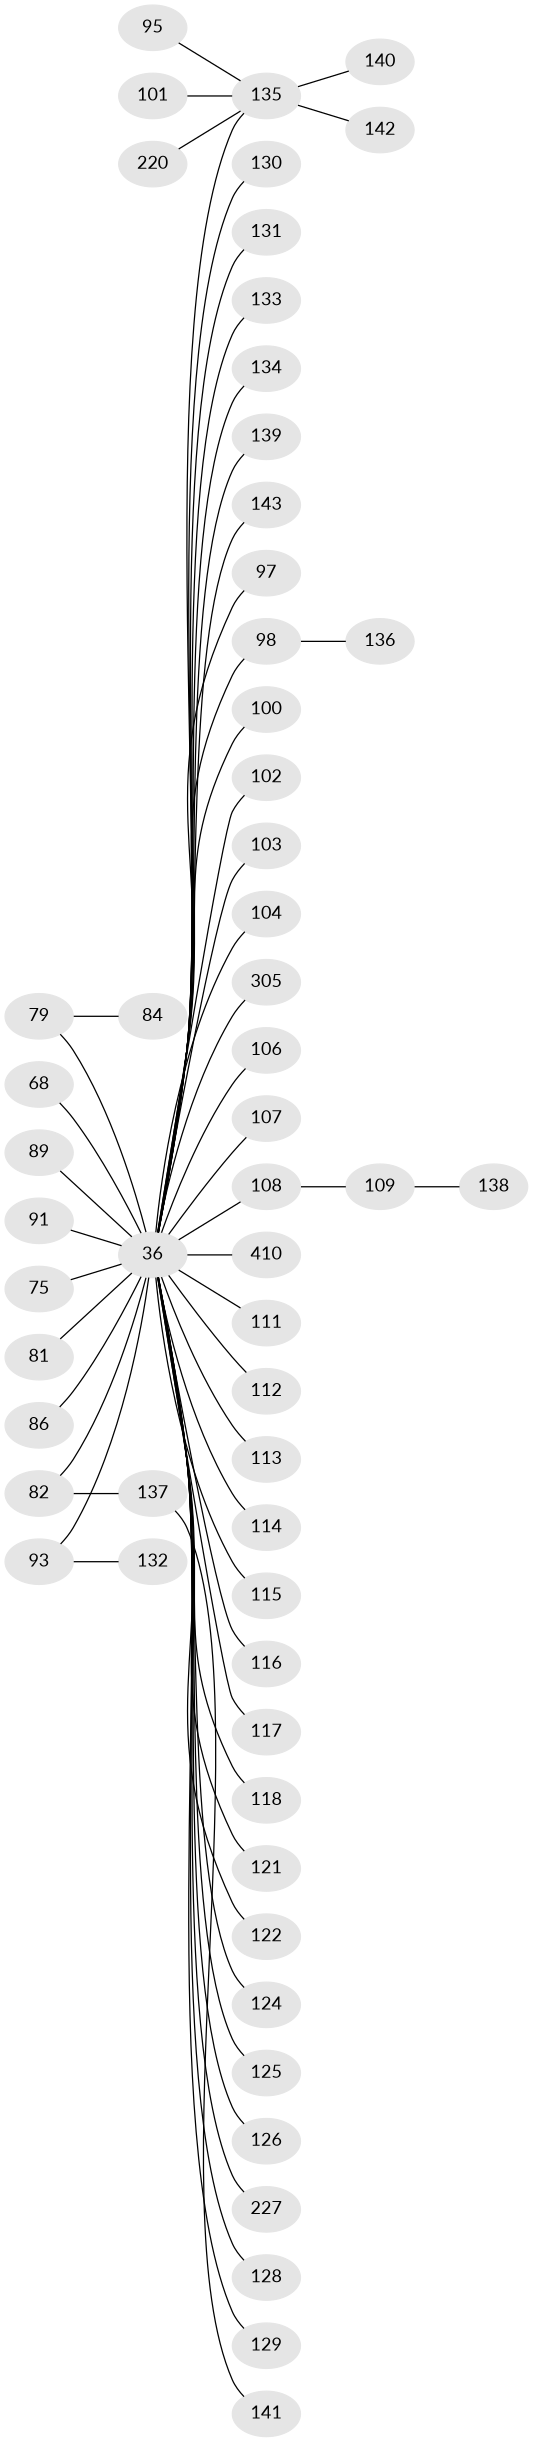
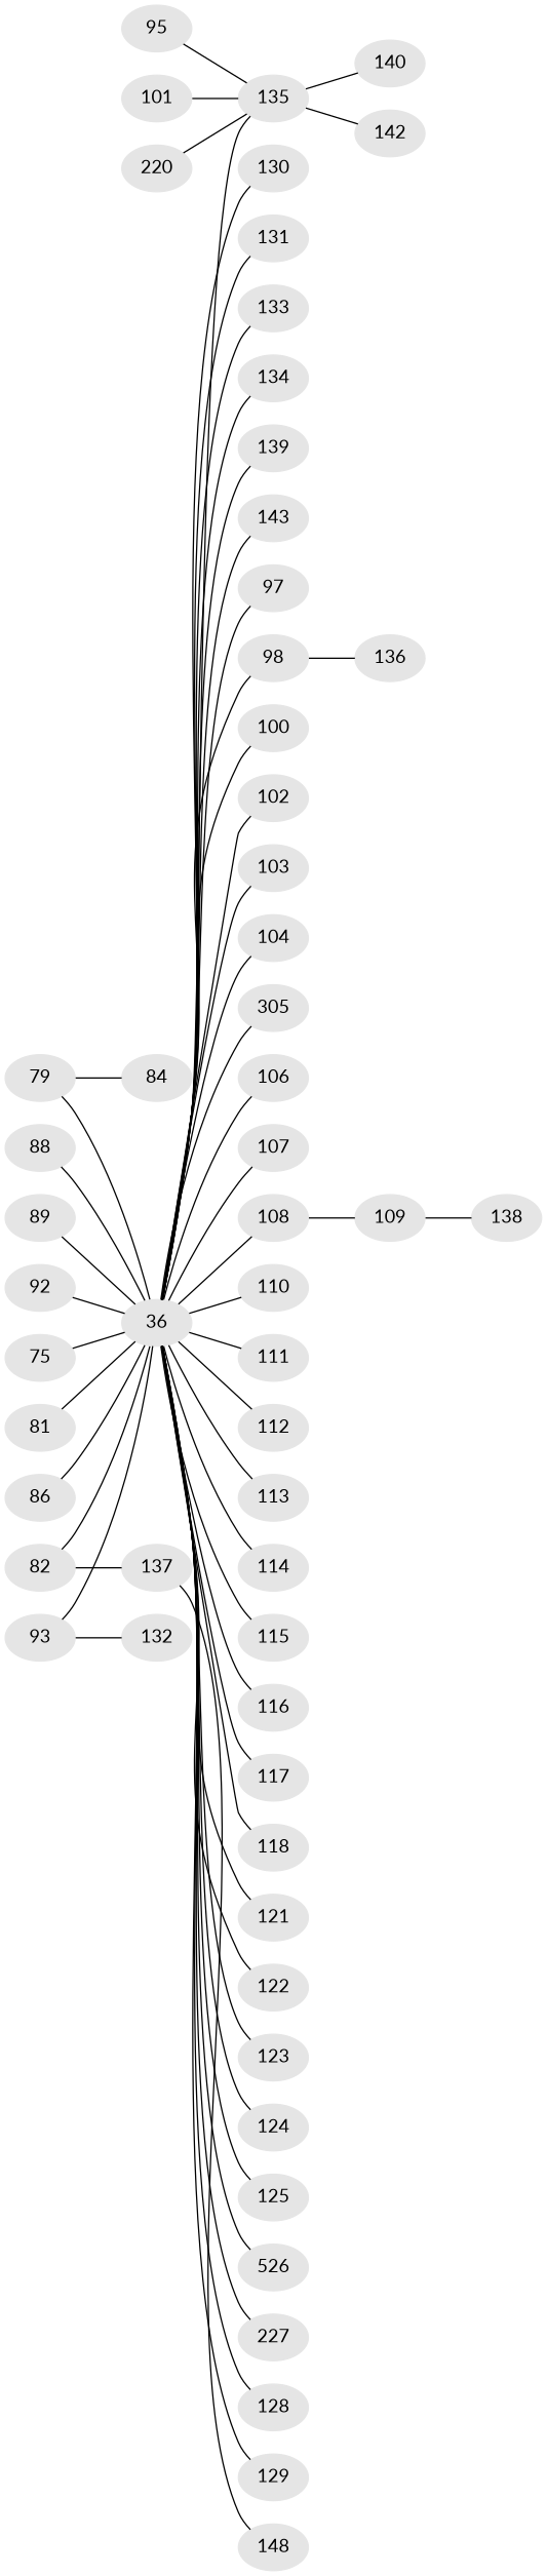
  graph {
    fontname=Lato
    rankdir=LR
    node [color=gray90 fontname=Lato style=filled]
    edge [fontname=Lato]
    n1 [label=36 super="+87+59+68+55+69+73+90+80+65+71+67+66+94+78"]
    135 [super="+119"]
    97
    98
    100
    102
    103
    104
    n9 [label=305]
    106
    107
    108 [super="+99"]
-   110 [label=410]
+   110
    111
    112
    113
    114
    115
    116
    117
    118
    121
    122
+   123
    124
    125
-   126 [super="+62+63"]
+   126 [super="+62+63" label=526]
    n28 [label=227]
    128
    129
    130
    131
    133
    134
    139
    143
    75
    79
    84
    81
    82
    137
-   141
+   141 [label=148]
    86
-   88 [label=68]
+   88
    89
-   91
+   91 [label=92]
    93
    132
    140
    142
    95
    136
    109
    101
    138
    n57 [label=220]
    n1 -- 135
    n1 -- 97
    n1 -- 98
    n1 -- 100
    n1 -- 102
    n1 -- 103
    n1 -- 104
    n1 -- n9
    n1 -- 106
    n1 -- 107
    n1 -- 108
    n1 -- 110
    n1 -- 111
    n1 -- 112
    n1 -- 113
    n1 -- 114
    n1 -- 115
    n1 -- 116
    n1 -- 117
    n1 -- 118
    n1 -- 121
    n1 -- 122
+   n1 -- 123
    n1 -- 124
    n1 -- 125
    n1 -- 126
    n1 -- n28
    n1 -- 128
    n1 -- 129
    n1 -- 130
    n1 -- 131
    n1 -- 133
    n1 -- 134
    n1 -- 139
    n1 -- 143
    135 -- 140
    135 -- 142
    98 -- 136
    108 -- 109
    75 -- n1
    79 -- n1
    79 -- 84
    81 -- n1
    82 -- n1
    82 -- 137
    137 -- 141
    86 -- n1
    88 -- n1
    89 -- n1
    91 -- n1
    93 -- n1
    93 -- 132
    95 -- 135
    109 -- 138
    101 -- 135
    n57 -- 135
  }
